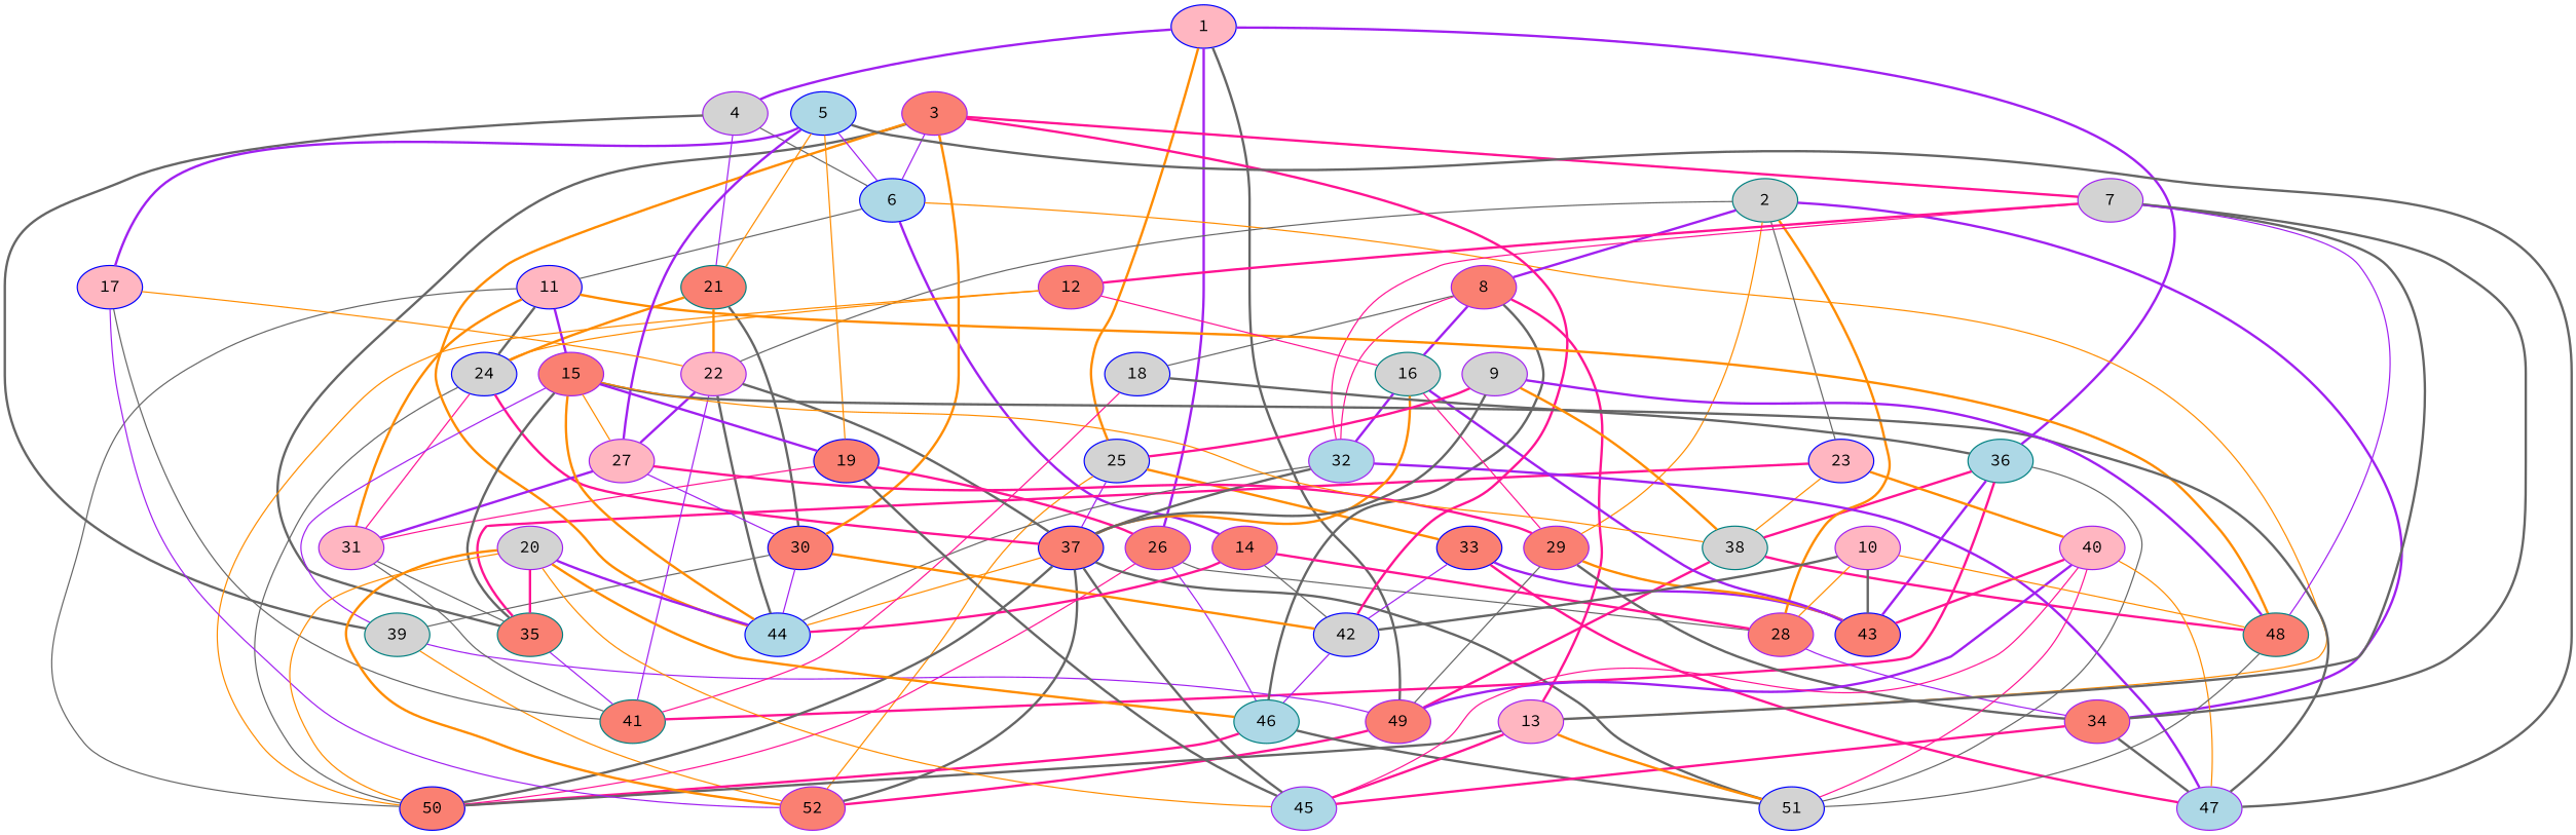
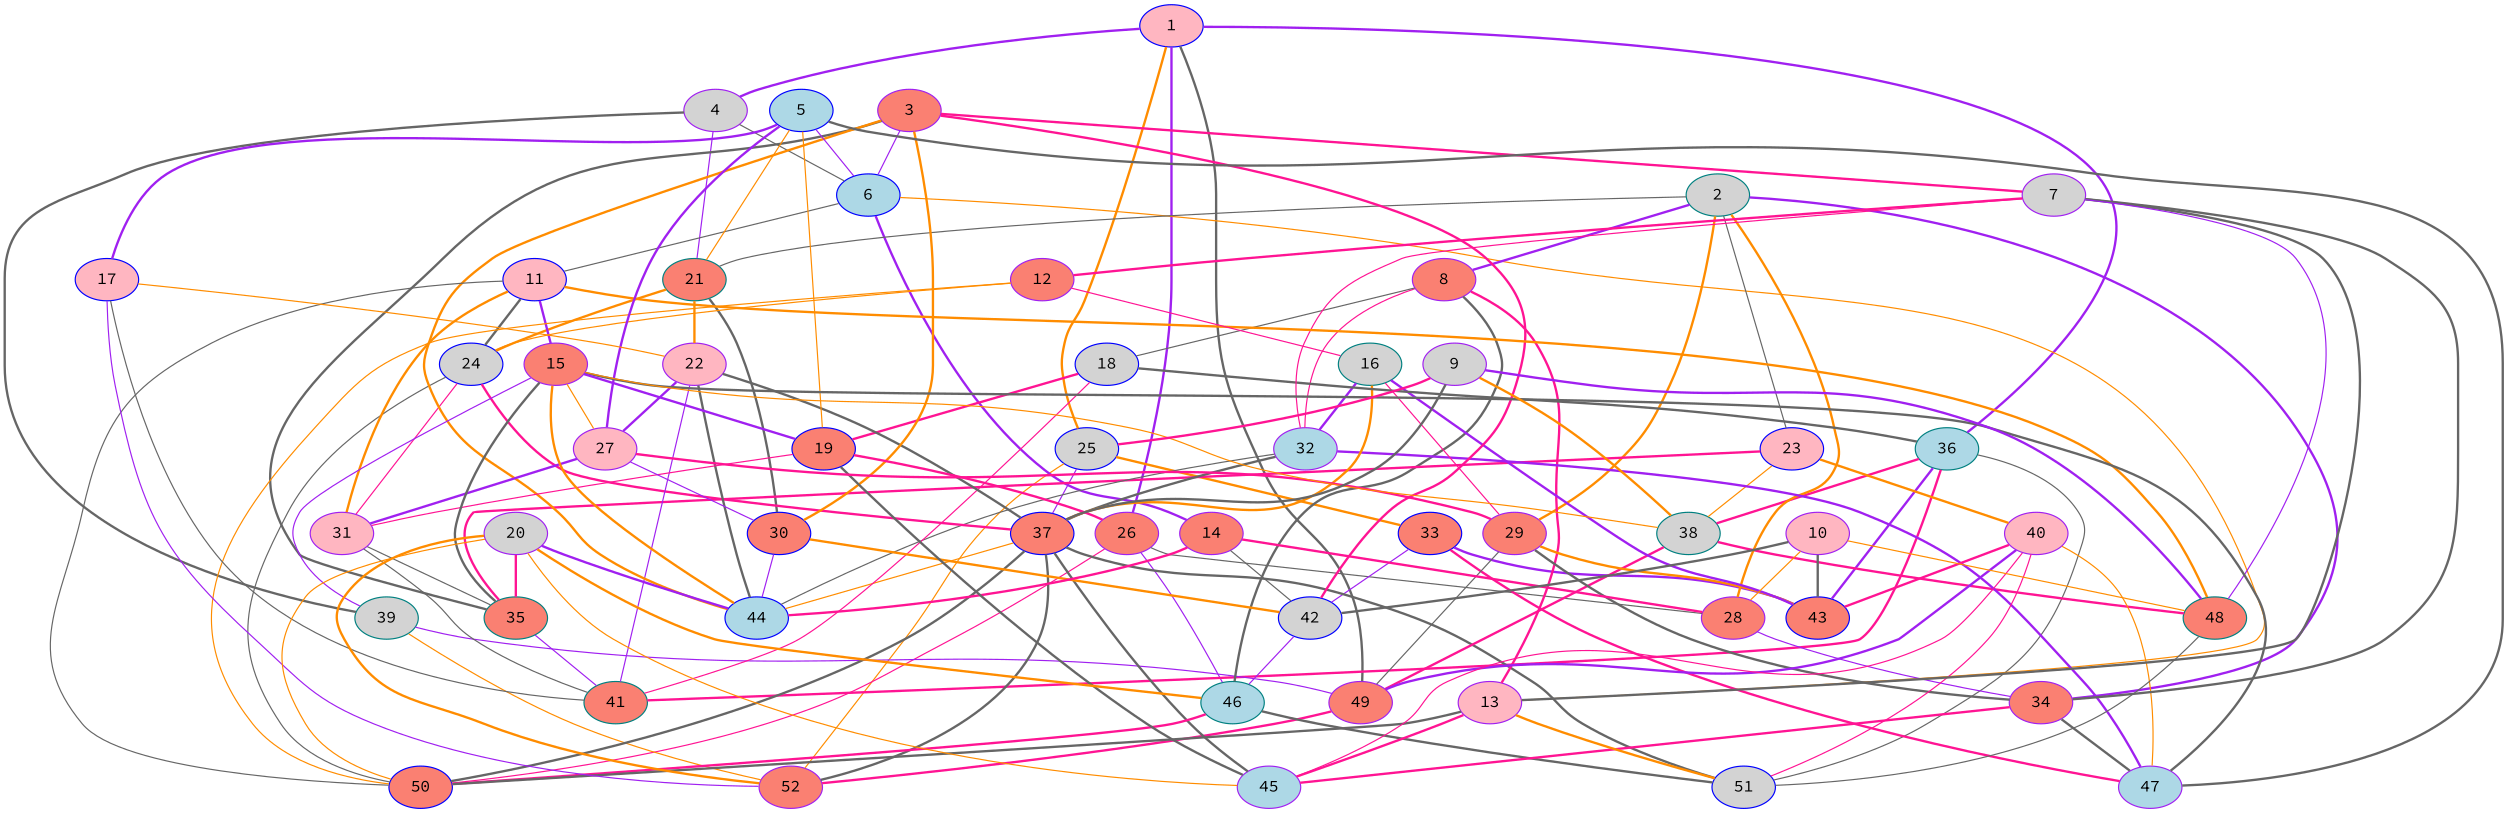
  graph {
    fontname="Source Code Pro"
    node [color=purple fillcolor=salmon fontname="Source Code Pro" style=filled]
    edge [color=gray40 fontname="Source Code Pro" style=bold weight=1.0]
    1 [color=blue fillcolor=lightpink]
    4 [fillcolor=lightgrey]
    25 [color=blue fillcolor=lightgrey]
    26
    36 [color=teal fillcolor=lightblue]
    49
    21 [color=teal]
    6 [color=blue fillcolor=lightblue]
    39 [color=teal fillcolor=lightgrey]
    33 [color=blue]
    37 [color=blue]
    52
    28
    46 [color=teal fillcolor=lightblue]
    50 [color=blue]
    42 [color=blue fillcolor=lightgrey]
    47 [fillcolor=lightblue]
    43 [color=blue]
    38 [color=teal fillcolor=lightgrey]
    51 [color=blue fillcolor=lightgrey]
    41 [color=teal]
    2 [color=teal fillcolor=lightgrey]
    8
    23 [color=blue fillcolor=lightpink]
    29
    34
    13 [fillcolor=lightpink]
    32 [fillcolor=lightblue]
    16 [color=teal fillcolor=lightgrey]
    18 [color=blue fillcolor=lightgrey]
    30 [color=blue]
    24 [color=blue fillcolor=lightgrey]
    22 [fillcolor=lightpink]
    35 [color=teal]
    40 [fillcolor=lightpink]
    45 [fillcolor=lightblue]
    3
    7 [fillcolor=lightgrey]
    44 [color=blue fillcolor=lightblue]
    11 [color=blue fillcolor=lightpink]
    14
    12
    48 [color=teal]
    5 [color=blue fillcolor=lightblue]
    17 [color=blue fillcolor=lightpink]
    19 [color=blue]
    27 [fillcolor=lightpink]
    31 [fillcolor=lightpink]
    15
    9 [fillcolor=lightgrey]
    10 [fillcolor=lightpink]
    20 [fillcolor=lightgrey]
    1 -- 4 [color=purple]
    1 -- 25 [color=darkorange]
    1 -- 26 [color=purple]
    1 -- 36 [color=purple]
    1 -- 49
    4 -- 21 [color=purple style=solid]
    4 -- 6 [style=solid]
    4 -- 39
    25 -- 33 [color=darkorange weight=2.0]
    25 -- 37 [color=purple style=solid]
    25 -- 52 [color=darkorange style=solid]
    26 -- 28 [style=solid weight=2.0]
    26 -- 46 [color=purple style=solid]
    26 -- 50 [color=deeppink style=solid]
    36 -- 43 [color=purple]
    36 -- 38 [color=deeppink]
    36 -- 51 [style=solid]
    36 -- 41 [color=deeppink]
    49 -- 52 [color=deeppink]
    21 -- 30
    21 -- 24 [color=darkorange]
    21 -- 22 [color=darkorange]
    6 -- 13 [color=darkorange style=solid]
    6 -- 11 [style=solid]
    6 -- 14 [color=purple]
    39 -- 49 [color=purple style=solid]
    39 -- 52 [color=darkorange style=solid]
    33 -- 42 [color=purple style=solid]
    33 -- 47 [color=deeppink]
    33 -- 43 [color=purple]
    37 -- 52
    37 -- 50
    37 -- 51
    37 -- 45
    37 -- 44 [color=darkorange style=solid]
    28 -- 34 [color=purple style=solid]
    46 -- 50 [color=deeppink]
    46 -- 51
    42 -- 46 [color=purple style=solid]
    38 -- 49 [color=deeppink]
    38 -- 48 [color=deeppink]
-   2 -- 22 [style=solid]
+   2 -- 21 [style=solid]
    2 -- 28 [color=darkorange]
    2 -- 8 [color=purple]
    2 -- 23 [style=solid]
-   2 -- 29 [color=darkorange style=solid]
+   2 -- 29 [color=darkorange]
    2 -- 34 [color=purple]
    8 -- 46
    8 -- 13 [color=deeppink]
    8 -- 32 [color=deeppink style=solid]
-   8 -- 16 [color=purple]
    8 -- 18 [style=solid]
    23 -- 38 [color=darkorange style=solid]
    23 -- 35 [color=deeppink]
    23 -- 40 [color=darkorange]
    29 -- 49 [style=solid]
    29 -- 43 [color=darkorange]
    29 -- 34
    34 -- 47
    34 -- 45 [color=deeppink]
    13 -- 50
    13 -- 51 [color=darkorange]
    13 -- 45 [color=deeppink]
    32 -- 37
    32 -- 47 [color=purple]
    32 -- 44 [style=solid]
    16 -- 37 [color=darkorange]
    16 -- 43 [color=purple]
    16 -- 29 [color=deeppink style=solid]
    16 -- 32 [color=purple]
    18 -- 36
    18 -- 41 [color=deeppink style=solid]
-   30 -- 39 [style=solid]
+   18 -- 19 [color=deeppink]
    30 -- 42 [color=darkorange]
    30 -- 44 [color=purple style=solid]
    24 -- 37 [color=deeppink]
    24 -- 50 [style=solid]
    24 -- 31 [color=deeppink style=solid]
    22 -- 37
    22 -- 41 [color=purple style=solid]
    22 -- 44
    22 -- 27 [color=purple]
    35 -- 41 [color=purple style=solid]
    40 -- 49 [color=purple]
    40 -- 47 [color=darkorange style=solid]
    40 -- 43 [color=deeppink]
    40 -- 51 [color=deeppink style=solid]
    40 -- 45 [color=deeppink style=solid]
    3 -- 6 [color=purple style=solid]
    3 -- 42 [color=deeppink]
    3 -- 30 [color=darkorange]
    3 -- 35
    3 -- 7 [color=deeppink]
    3 -- 44 [color=darkorange]
    7 -- 34
    7 -- 13
    7 -- 32 [color=deeppink style=solid]
    7 -- 12 [color=deeppink]
    7 -- 48 [color=purple style=solid]
    11 -- 50 [style=solid]
    11 -- 24
    11 -- 48 [color=darkorange]
    11 -- 31 [color=darkorange]
    11 -- 15 [color=purple]
    14 -- 28 [color=deeppink]
    14 -- 42 [style=solid]
    14 -- 44 [color=deeppink]
    12 -- 50 [color=darkorange style=solid]
    12 -- 16 [color=deeppink style=solid]
    12 -- 24 [color=darkorange style=solid]
    48 -- 51 [style=solid]
    5 -- 21 [color=darkorange style=solid]
    5 -- 6 [color=purple style=solid]
    5 -- 47
    5 -- 17 [color=purple]
    5 -- 19 [color=darkorange style=solid]
    5 -- 27 [color=purple]
    17 -- 52 [color=purple style=solid]
    17 -- 41 [style=solid]
    17 -- 22 [color=darkorange style=solid]
    19 -- 26 [color=deeppink]
    19 -- 45
    19 -- 31 [color=deeppink style=solid]
    27 -- 29 [color=deeppink]
    27 -- 30 [color=purple style=solid]
    27 -- 31 [color=purple]
    31 -- 41 [style=solid]
    31 -- 35 [style=solid]
    15 -- 39 [color=purple style=solid]
    15 -- 47
    15 -- 38 [color=darkorange style=solid]
    15 -- 35
    15 -- 44 [color=darkorange]
    15 -- 19 [color=purple]
    15 -- 27 [color=darkorange style=solid]
    9 -- 25 [color=deeppink]
    9 -- 37
    9 -- 38 [color=darkorange]
    9 -- 48 [color=purple]
    10 -- 28 [color=darkorange style=solid]
    10 -- 42
    10 -- 43
    10 -- 48 [color=darkorange style=solid]
    20 -- 52 [color=darkorange]
    20 -- 46 [color=darkorange]
    20 -- 50 [color=darkorange style=solid]
    20 -- 35 [color=deeppink]
    20 -- 45 [color=darkorange style=solid]
    20 -- 44 [color=purple]
  }
